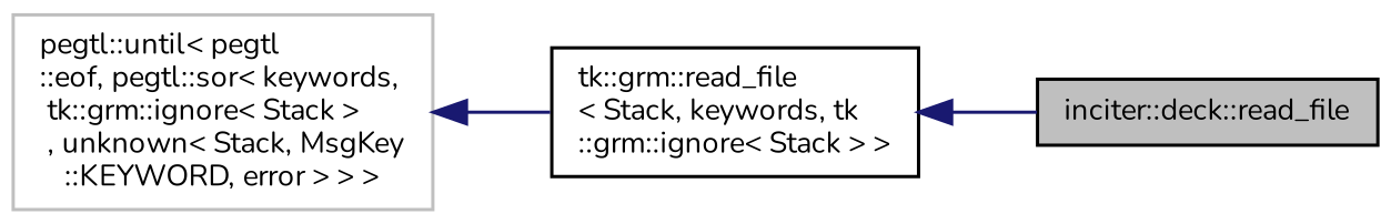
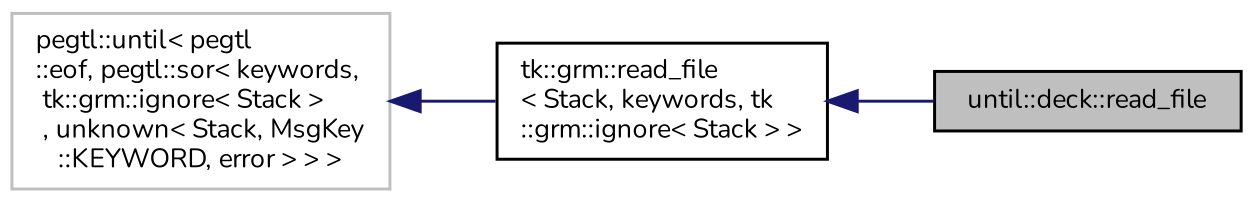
  digraph {
    rankdir=LR
    fontname=Nunito
    node [color=black fontname=Nunito fontsize=9 shape=record]
    edge [color=midnightblue dir=back fontname=Nunito fontsize=9 labelfontname="sans-serif" labelfontsize=9 style=solid]
-   n1 [fillcolor=grey75 fontcolor=black height=0.2 label="inciter::deck::read_file" style=filled width=0.4]
+   n1 [fillcolor=grey75 fontcolor=black height=0.2 label="until::deck::read_file" style=filled width=0.4]
    n2 [height=0.2 label="tk::grm::read_file\l\< Stack, keywords, tk\l::grm::ignore\< Stack \> \>" width=0.4]
    n3 [color=grey75 height=0.2 label="pegtl::until\< pegtl\l::eof, pegtl::sor\< keywords,\l tk::grm::ignore\< Stack \>\l , unknown\< Stack, MsgKey\l::KEYWORD, error \> \> \>" width=0.4]
    n2 -> n1
    n3 -> n2
  }
